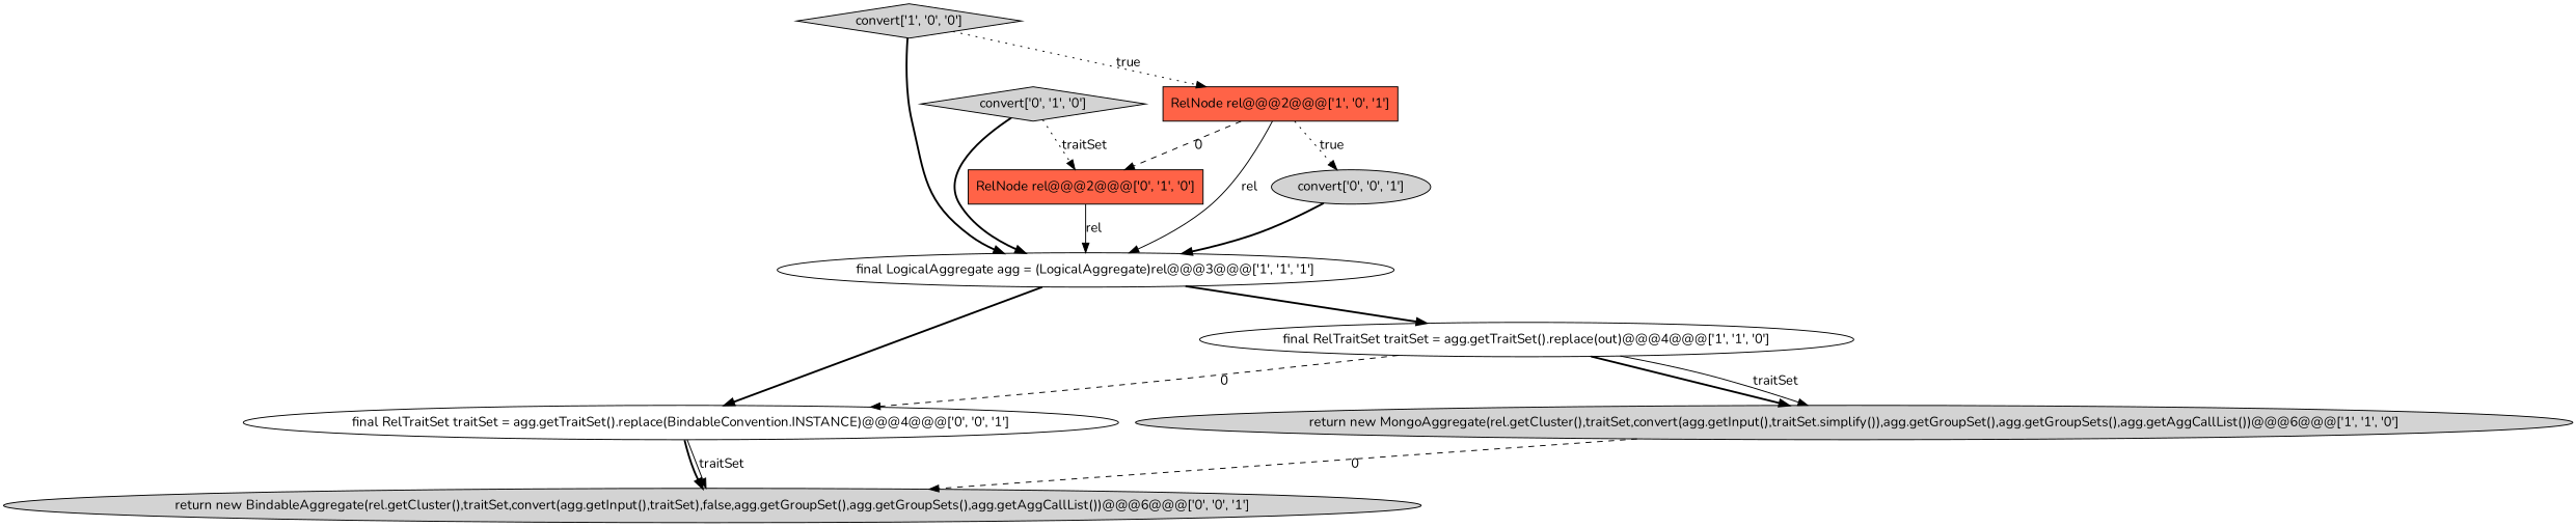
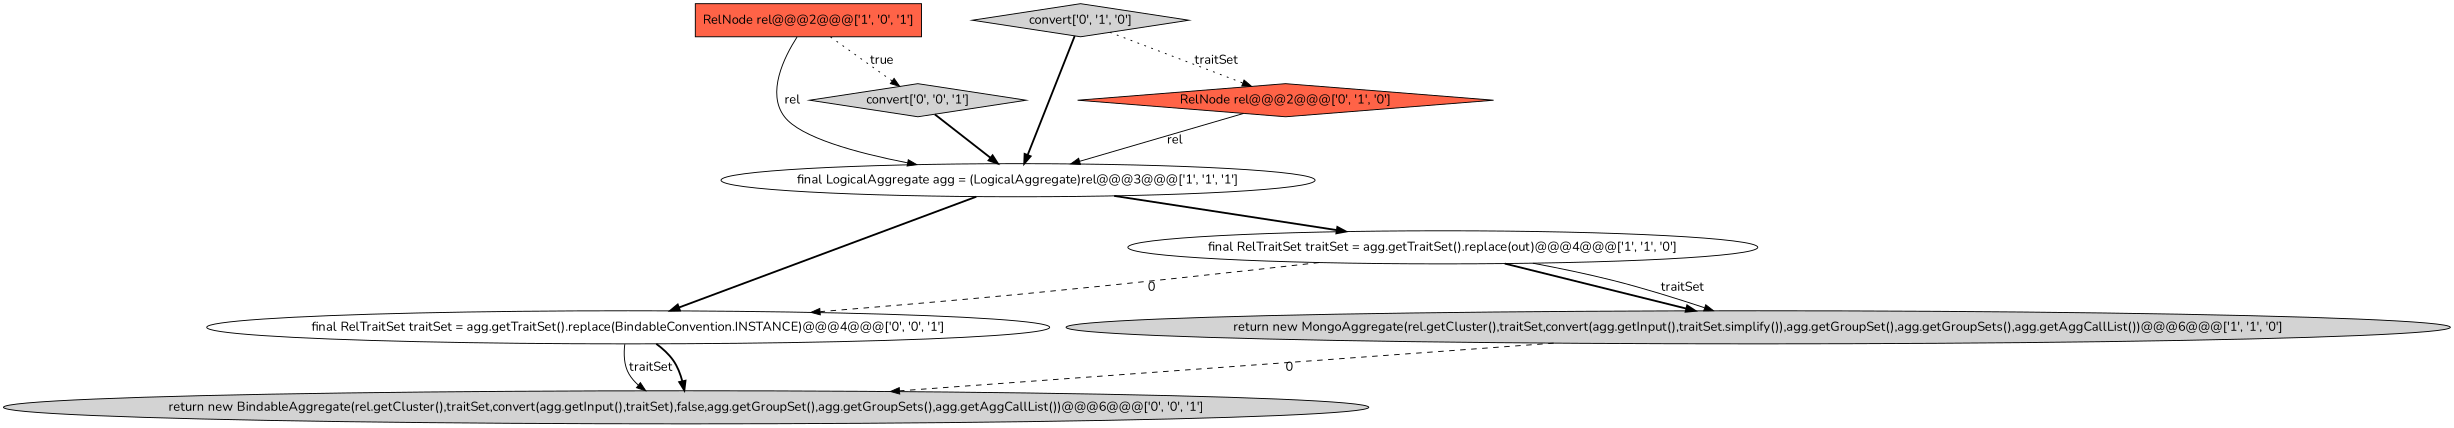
  digraph {
    fontname=Nunito
    node [fillcolor=lightgray fontname=Nunito shape=ellipse style=filled]
    edge [fontname=Nunito style=bold]
    n1 [fillcolor=white label="final LogicalAggregate agg = (LogicalAggregate)rel@@@3@@@['1', '1', '1']"]
    n2 [fillcolor=white label="final RelTraitSet traitSet = agg.getTraitSet().replace(BindableConvention.INSTANCE)@@@4@@@['0', '0', '1']"]
    n3 [fillcolor=white label="final RelTraitSet traitSet = agg.getTraitSet().replace(out)@@@4@@@['1', '1', '0']"]
    n4 [label="return new BindableAggregate(rel.getCluster(),traitSet,convert(agg.getInput(),traitSet),false,agg.getGroupSet(),agg.getGroupSets(),agg.getAggCallList())@@@6@@@['0', '0', '1']"]
    n5 [label="return new MongoAggregate(rel.getCluster(),traitSet,convert(agg.getInput(),traitSet.simplify()),agg.getGroupSet(),agg.getGroupSets(),agg.getAggCallList())@@@6@@@['1', '1', '0']"]
    n6 [fillcolor=tomato label="RelNode rel@@@2@@@['1', '0', '1']" shape=box]
-   n7 [fillcolor=tomato label="RelNode rel@@@2@@@['0', '1', '0']" shape=box]
-   n8 [label="convert['0', '0', '1']"]
-   n9 [label="convert['1', '0', '0']" shape=diamond]
+   n7 [fillcolor=tomato label="RelNode rel@@@2@@@['0', '1', '0']" shape=diamond]
+   n8 [label="convert['0', '0', '1']" shape=diamond]
    n10 [label="convert['0', '1', '0']" shape=diamond]
    n1 -> n2
    n1 -> n3
    n2 -> n4 [label=traitSet style=solid]
    n2 -> n4
    n3 -> n2 [label=0 style=dashed]
    n3 -> n5
    n3 -> n5 [label=traitSet style=solid]
    n5 -> n4 [label=0 style=dashed]
    n6 -> n1 [label=rel style=solid]
-   n6 -> n7 [label=0 style=dashed]
    n6 -> n8 [label=true style=dotted]
    n7 -> n1 [label=rel style=solid]
    n8 -> n1
-   n9 -> n1
-   n9 -> n6 [label=true style=dotted]
    n10 -> n1
    n10 -> n7 [label=traitSet style=dotted]
  }
